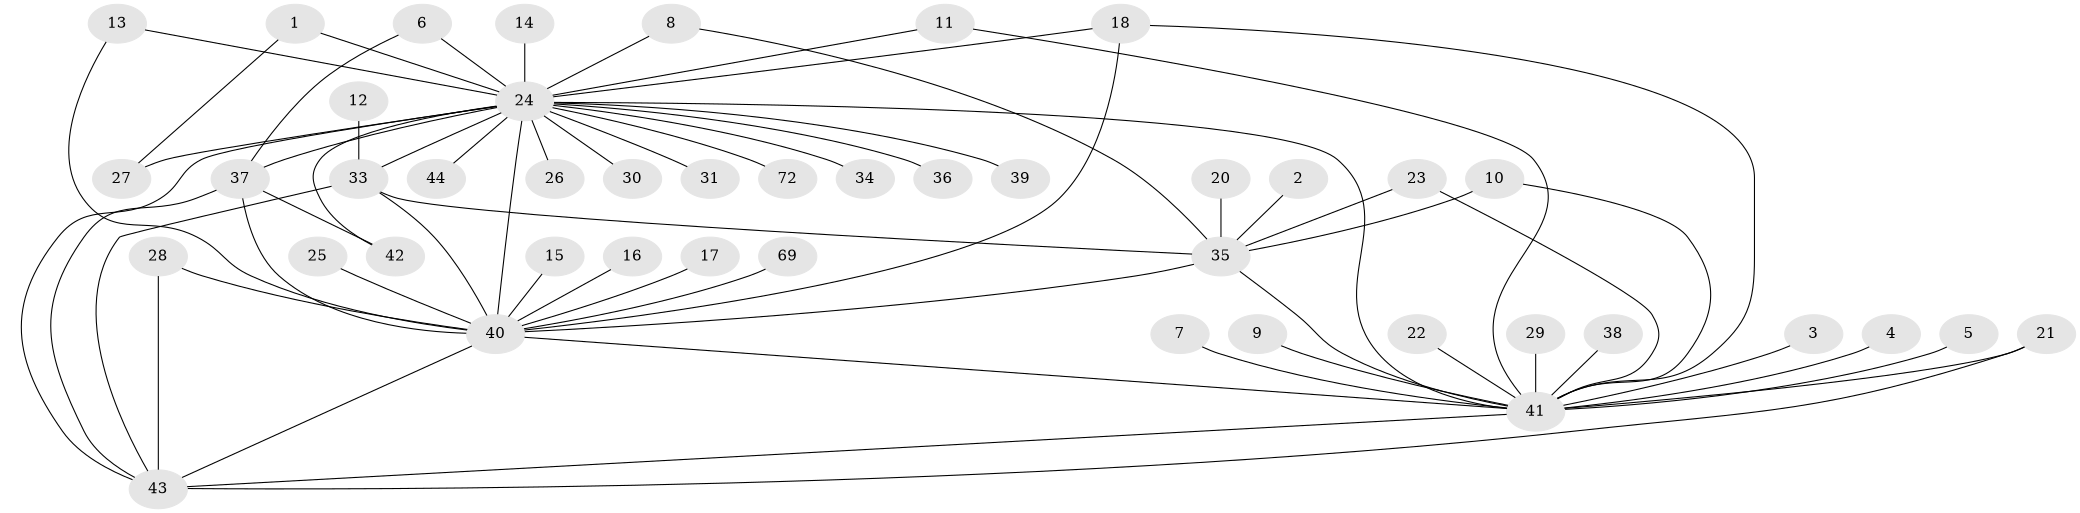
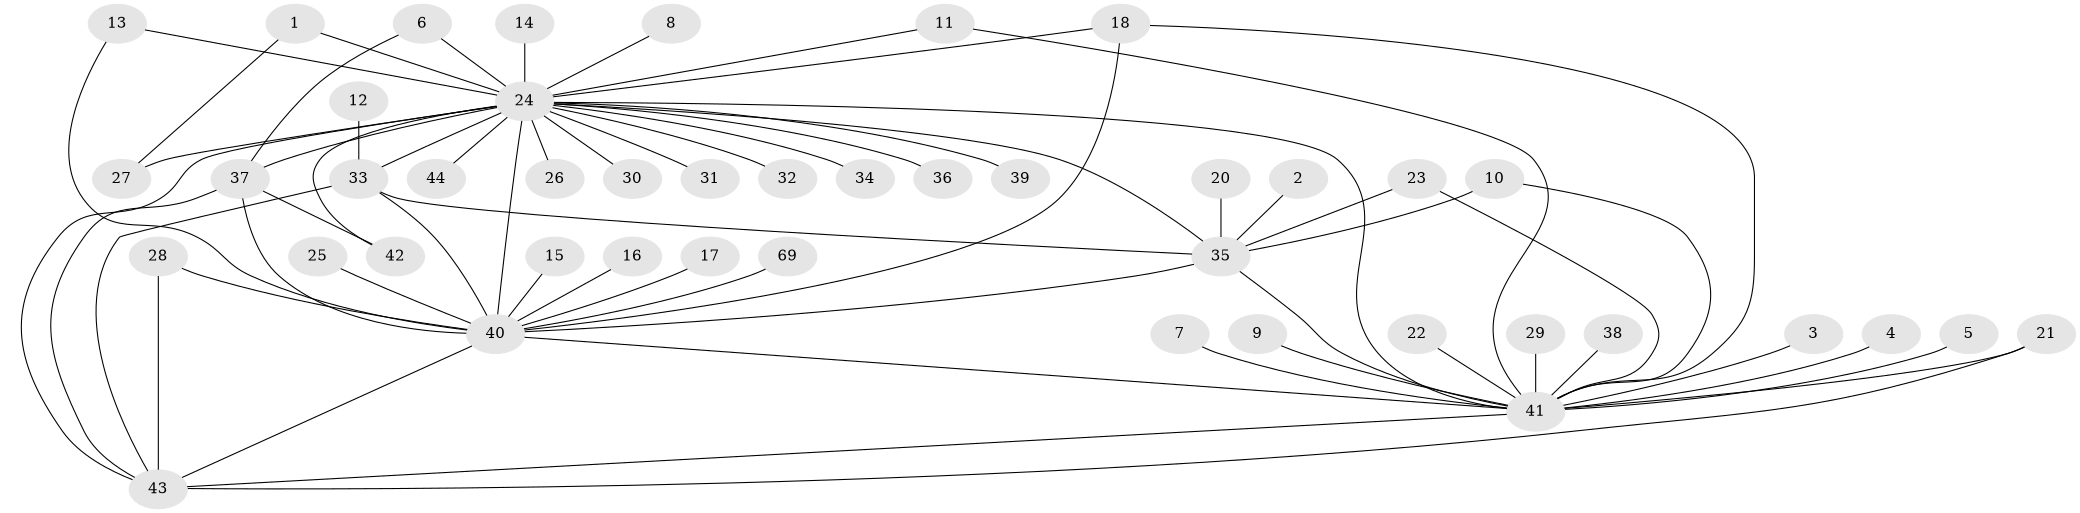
  graph {
    node [color=gray90 style=filled]
    edge [weight=1.0]
    1
    24
    27
    35
    41
    37
    33
    40
    26
    30
    31
-   32 [label=72]
+   32
    34
    36
    39
    42
    43
    44
    2
    3
    4
    5
    6
    7
    8
    9
    10
    11
    12
    13
    14
    15
    16
    17
    18
    n36 [label=69]
    20
    21
    22
    23
    25
    28
    29
    38
    1 -- 24
    1 -- 27
    24 -- 27
-   8 -- 35
+   24 -- 35
    24 -- 41 [weight=2.0]
    24 -- 37
    24 -- 33
    24 -- 40 [weight=3.0]
    24 -- 26
    24 -- 30
    24 -- 31
    24 -- 32
    24 -- 34
    24 -- 36
    24 -- 39
    24 -- 42
    24 -- 43 [weight=2.0]
    24 -- 44
    35 -- 41
    35 -- 40
    41 -- 43
    37 -- 40
    37 -- 42
    37 -- 43
    33 -- 35
    33 -- 40 [weight=2.0]
    33 -- 43
    40 -- 41 [weight=2.0]
    40 -- 43 [weight=2.0]
    2 -- 35
    3 -- 41
    4 -- 41
    5 -- 41
    6 -- 24
    6 -- 37
    7 -- 41
    8 -- 24
    9 -- 41
    10 -- 35
    10 -- 41
    11 -- 24
    11 -- 41
    12 -- 33
    13 -- 24
    13 -- 40
    14 -- 24
    15 -- 40
    16 -- 40
    17 -- 40
    18 -- 24
    18 -- 41
    18 -- 40
    n36 -- 40
    20 -- 35
    21 -- 41
    21 -- 43
    22 -- 41
    23 -- 35
    23 -- 41 [weight=3.0]
    25 -- 40
    28 -- 40
    28 -- 43
    29 -- 41
    38 -- 41
  }
